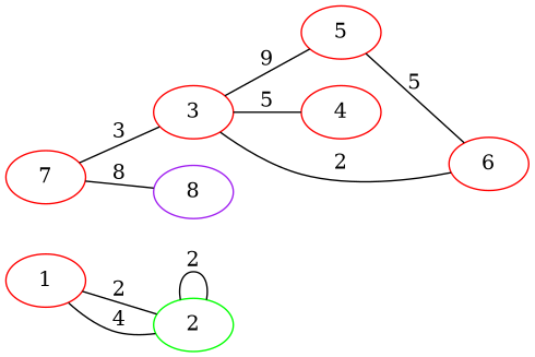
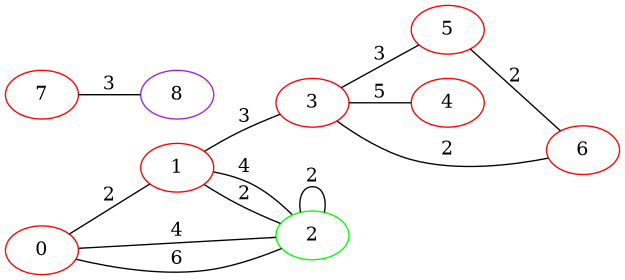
  graph {
    rankdir=LR
    node [color=red weight=1]
+   0
    1
    2 [color=green weight=2]
    3
    5
    4
    6
    8 [color=purple weight=4]
    7
+   0 -- 1 [label=2]
+   0 -- 2 [label=4]
+   0 -- 2 [label=6]
    1 -- 2 [label=2]
    1 -- 2 [label=4]
-   7 -- 3 [label=3]
+   1 -- 3 [label=3]
    2 -- 2 [label=2]
-   3 -- 5 [label=9]
+   3 -- 5 [label=3]
    3 -- 4 [label=5]
-   5 -- 6 [label=5]
+   5 -- 6 [label=2]
    6 -- 3 [label=2]
-   7 -- 8 [label=8]
+   7 -- 8 [label=3]
  }
